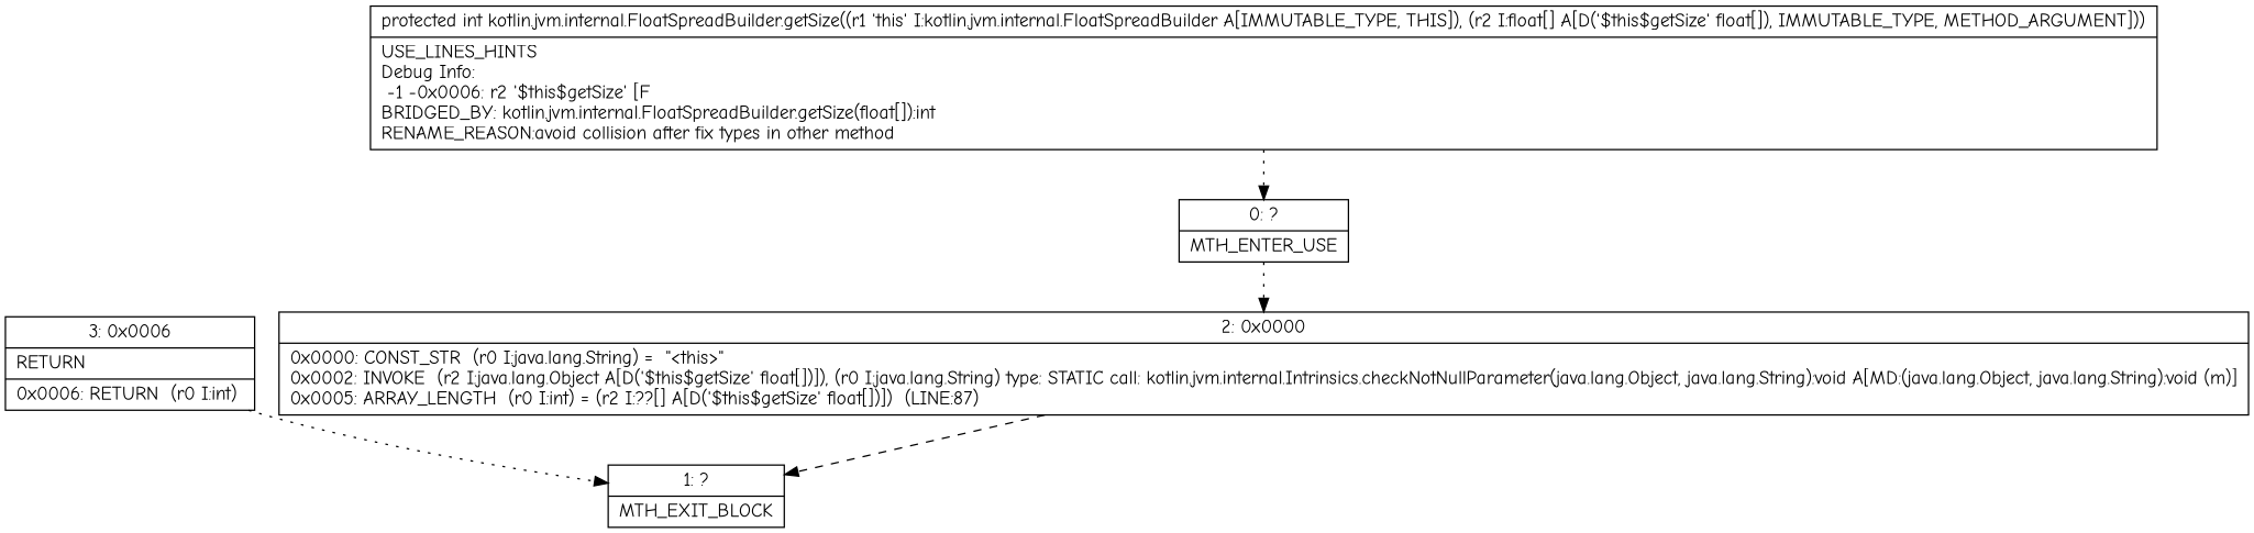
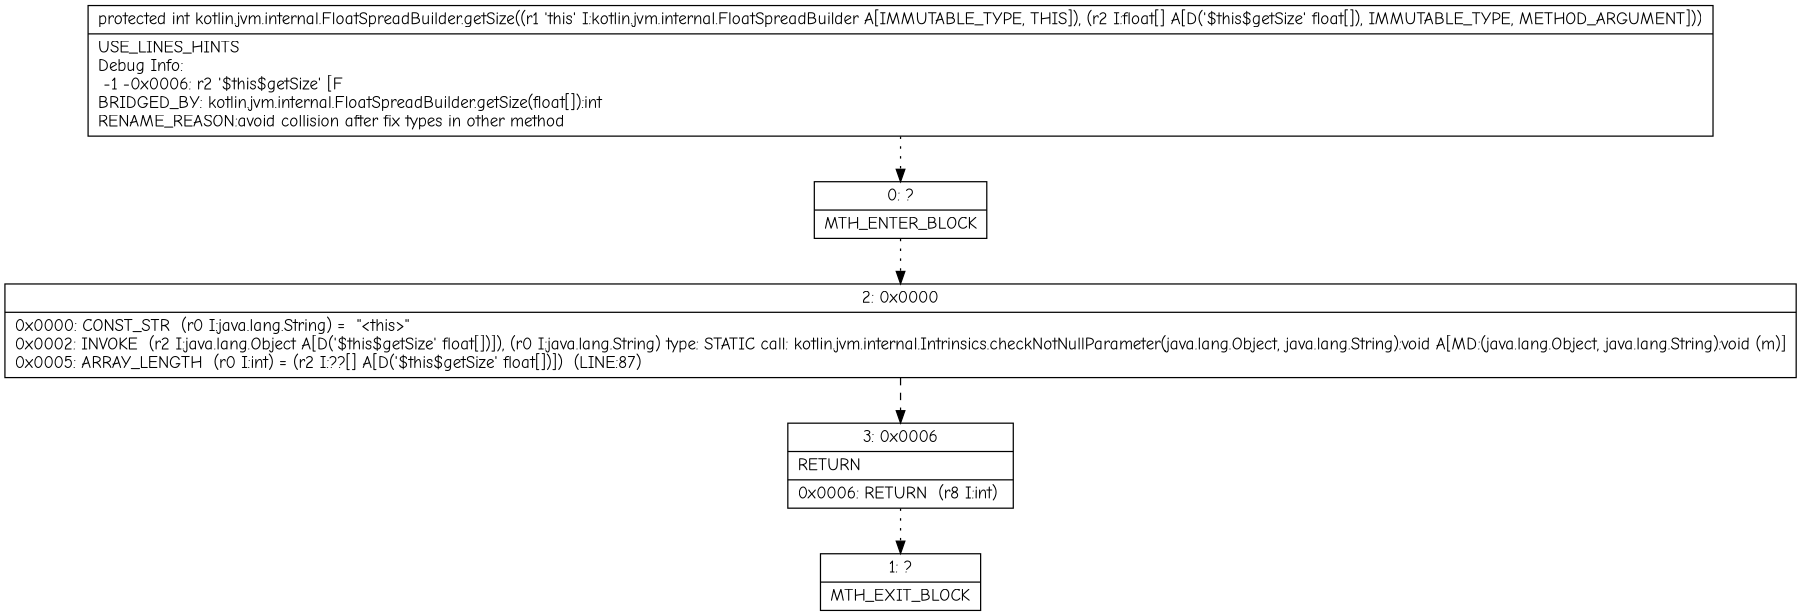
  digraph {
    fontname="Comic Neue"
    node [fontname="Comic Neue" shape=record]
    edge [fontname="Comic Neue" style=dotted]
-   n1 [label="{0\:\ ?|MTH_ENTER_USE\l}"]
+   n1 [label="{0\:\ ?|MTH_ENTER_BLOCK\l}"]
    n2 [label="{2\:\ 0x0000|0x0000: CONST_STR  (r0 I:java.lang.String) =  \"\<this\>\" \l0x0002: INVOKE  (r2 I:java.lang.Object A[D('$this$getSize' float[])]), (r0 I:java.lang.String) type: STATIC call: kotlin.jvm.internal.Intrinsics.checkNotNullParameter(java.lang.Object, java.lang.String):void A[MD:(java.lang.Object, java.lang.String):void (m)]\l0x0005: ARRAY_LENGTH  (r0 I:int) = (r2 I:??[] A[D('$this$getSize' float[])])  (LINE:87)\l}"]
-   n3 [label="{3\:\ 0x0006|RETURN\l|0x0006: RETURN  (r0 I:int) \l}"]
+   n3 [label="{3\:\ 0x0006|RETURN\l|0x0006: RETURN  (r8 I:int) \l}"]
    n4 [label="{1\:\ ?|MTH_EXIT_BLOCK\l}"]
    n5 [label="{protected int kotlin.jvm.internal.FloatSpreadBuilder.getSize((r1 'this' I:kotlin.jvm.internal.FloatSpreadBuilder A[IMMUTABLE_TYPE, THIS]), (r2 I:float[] A[D('$this$getSize' float[]), IMMUTABLE_TYPE, METHOD_ARGUMENT]))  | USE_LINES_HINTS\lDebug Info:\l  \-1 \-0x0006: r2 '$this$getSize' [F\lBRIDGED_BY: kotlin.jvm.internal.FloatSpreadBuilder.getSize(float[]):int\lRENAME_REASON:avoid collision after fix types in other method\l}"]
    n1 -> n2
-   n2 -> n4 [style=dashed]
+   n2 -> n3 [style=dashed]
    n3 -> n4
    n5 -> n1
  }
